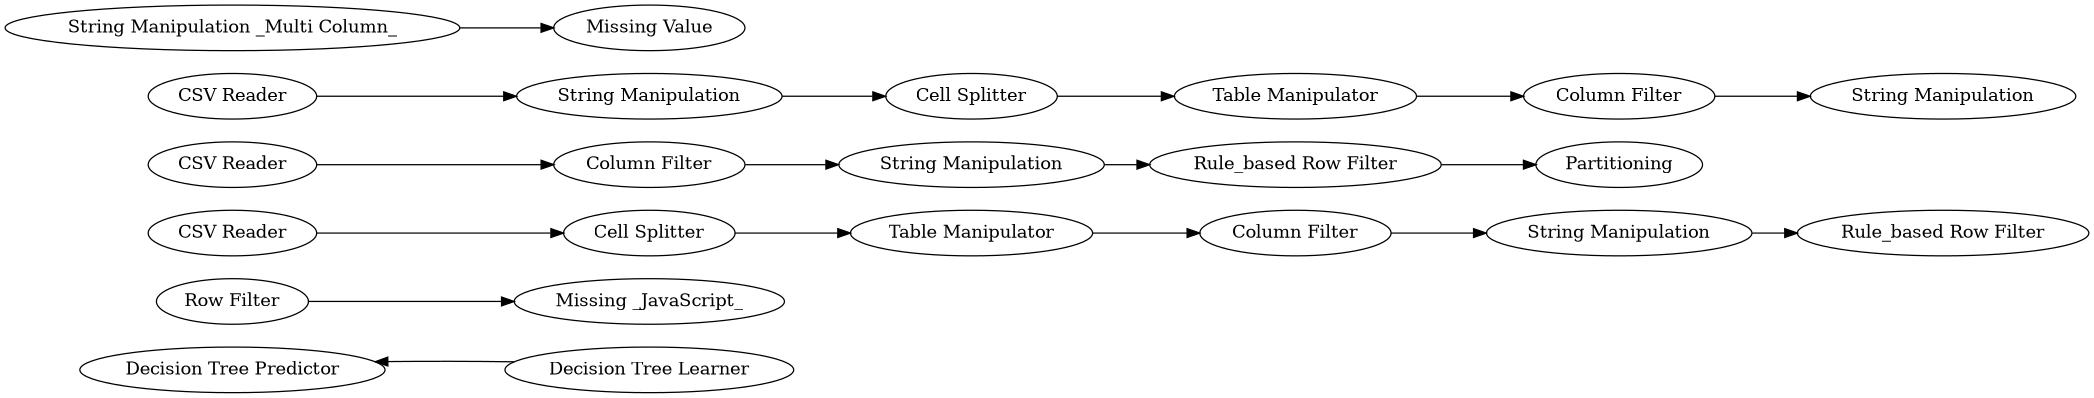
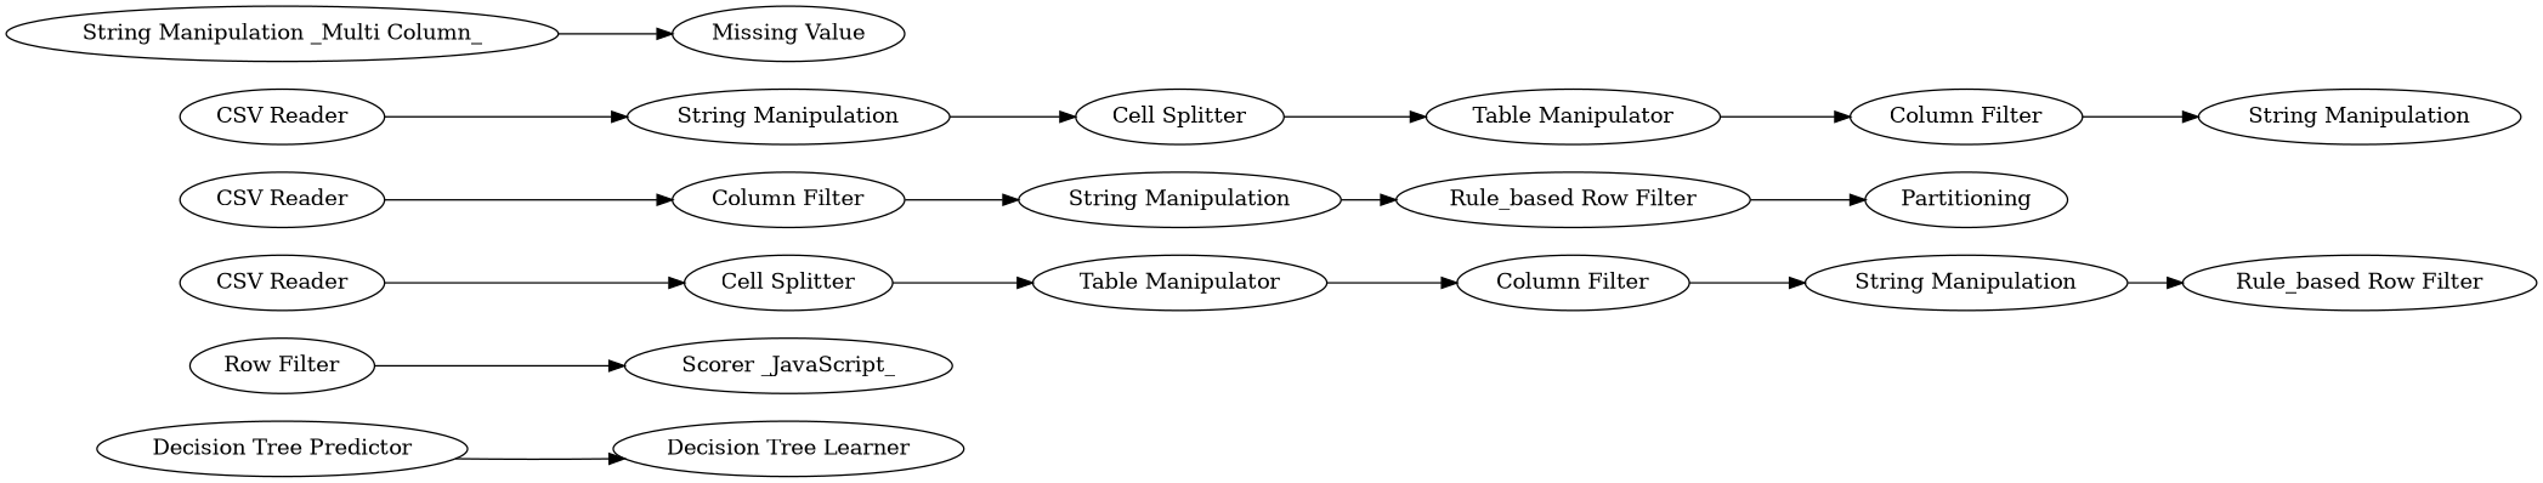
  digraph {
    rankdir=LR
    n1 [label="Decision Tree Predictor"]
    n2 [label="Row Filter"]
-   n3 [label="Missing _JavaScript_"]
+   n3 [label="Scorer _JavaScript_"]
    n4 [label="Table Manipulator"]
    n5 [label="Column Filter"]
    n6 [label="String Manipulation"]
    n7 [label="Rule_based Row Filter"]
    n8 [label=Partitioning]
    n9 [label="Decision Tree Learner"]
    n10 [label="String Manipulation"]
    n11 [label="Cell Splitter"]
    n12 [label="Table Manipulator"]
    n13 [label="Column Filter"]
    n14 [label="String Manipulation"]
    n15 [label="Column Filter"]
    n16 [label="String Manipulation"]
    n17 [label="Rule_based Row Filter"]
    n18 [label="CSV Reader"]
    n19 [label="Cell Splitter"]
    n20 [label="CSV Reader"]
    n21 [label="CSV Reader"]
    n22 [label="String Manipulation _Multi Column_"]
    n23 [label="Missing Value"]
    n2 -> n3
    n4 -> n5
    n5 -> n6
    n6 -> n7
-   n9 -> n1
+   n1 -> n9
    n10 -> n11
    n11 -> n12
    n12 -> n13
    n13 -> n14
    n15 -> n16
    n16 -> n17
    n17 -> n8
    n18 -> n19
    n19 -> n4
    n20 -> n10
    n21 -> n15
    n22 -> n23
  }
